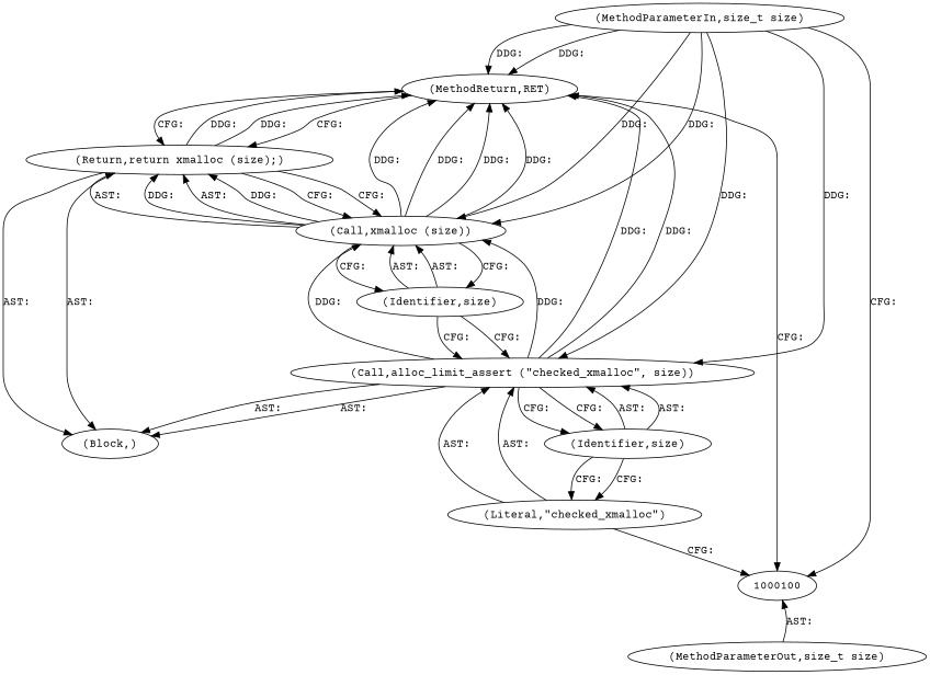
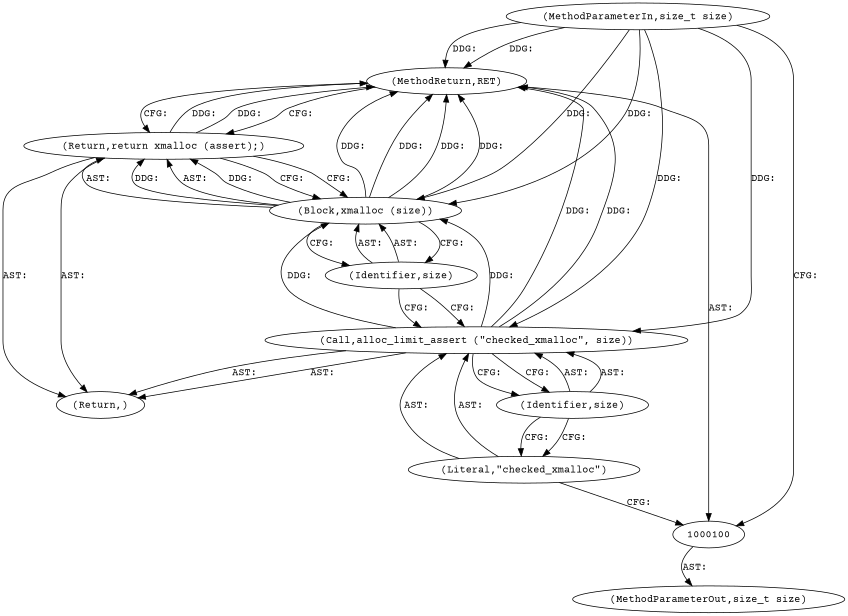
  digraph {
    fontname="Courier Prime"
    node [fontname="Courier Prime"]
    edge [fontname="Courier Prime"]
    n1 [label="(MethodReturn,RET)"]
-   n2 [label="(Return,return xmalloc (size);)"]
+   n2 [label="(Return,return xmalloc (assert);)"]
    1000100
-   n4 [label="(Call,xmalloc (size))"]
-   n5 [label="(Block,)"]
+   n4 [label="(Block,xmalloc (size))"]
+   n5 [label="(Return,)"]
    n6 [label="(MethodParameterIn,size_t size)"]
    n7 [label="(Call,alloc_limit_assert (\"checked_xmalloc\", size))"]
    n8 [label="(Identifier,size)"]
    n9 [label="(Identifier,size)"]
    n10 [label="(MethodParameterOut,size_t size)"]
    n11 [label="(Literal,\"checked_xmalloc\")"]
    n1 -> n2 [label="CFG: "]
    n1 -> n2 [label="CFG: "]
-   n1 -> 1000100 [label="CFG: "]
+   n1 -> 1000100 [label="AST: "]
    n2 -> n1 [label="DDG: "]
    n2 -> n1 [label="DDG: "]
    n2 -> n4 [label="CFG: "]
    n2 -> n4 [label="CFG: "]
    n2 -> n5 [label="AST: "]
    n2 -> n5 [label="AST: "]
    n4 -> n1 [label="DDG: "]
    n4 -> n1 [label="DDG: "]
    n4 -> n1 [label="DDG: "]
    n4 -> n1 [label="DDG: "]
    n4 -> n2 [label="AST: "]
    n4 -> n2 [label="DDG: "]
    n4 -> n2 [label="AST: "]
    n4 -> n2 [label="DDG: "]
    n4 -> n9 [label="CFG: "]
    n4 -> n9 [label="CFG: "]
    n6 -> n1 [label="DDG: "]
    n6 -> n1 [label="DDG: "]
    n6 -> 1000100 [label="CFG: "]
    n6 -> n4 [label="DDG: "]
    n6 -> n4 [label="DDG: "]
    n6 -> n7 [label="DDG: "]
    n6 -> n7 [label="DDG: "]
    n7 -> n1 [label="DDG: "]
    n7 -> n1 [label="DDG: "]
    n7 -> n4 [label="DDG: "]
    n7 -> n4 [label="DDG: "]
    n7 -> n5 [label="AST: "]
    n7 -> n5 [label="AST: "]
    n7 -> n8 [label="CFG: "]
    n7 -> n8 [label="CFG: "]
    n8 -> n7 [label="AST: "]
    n8 -> n7 [label="AST: "]
    n8 -> n11 [label="CFG: "]
    n8 -> n11 [label="CFG: "]
    n9 -> n4 [label="AST: "]
    n9 -> n4 [label="AST: "]
    n9 -> n7 [label="CFG: "]
    n9 -> n7 [label="CFG: "]
-   n10 -> 1000100 [label="AST: "]
+   1000100 -> n10 [label="AST: "]
    n11 -> 1000100 [label="CFG: "]
    n11 -> n7 [label="AST: "]
    n11 -> n7 [label="AST: "]
  }
